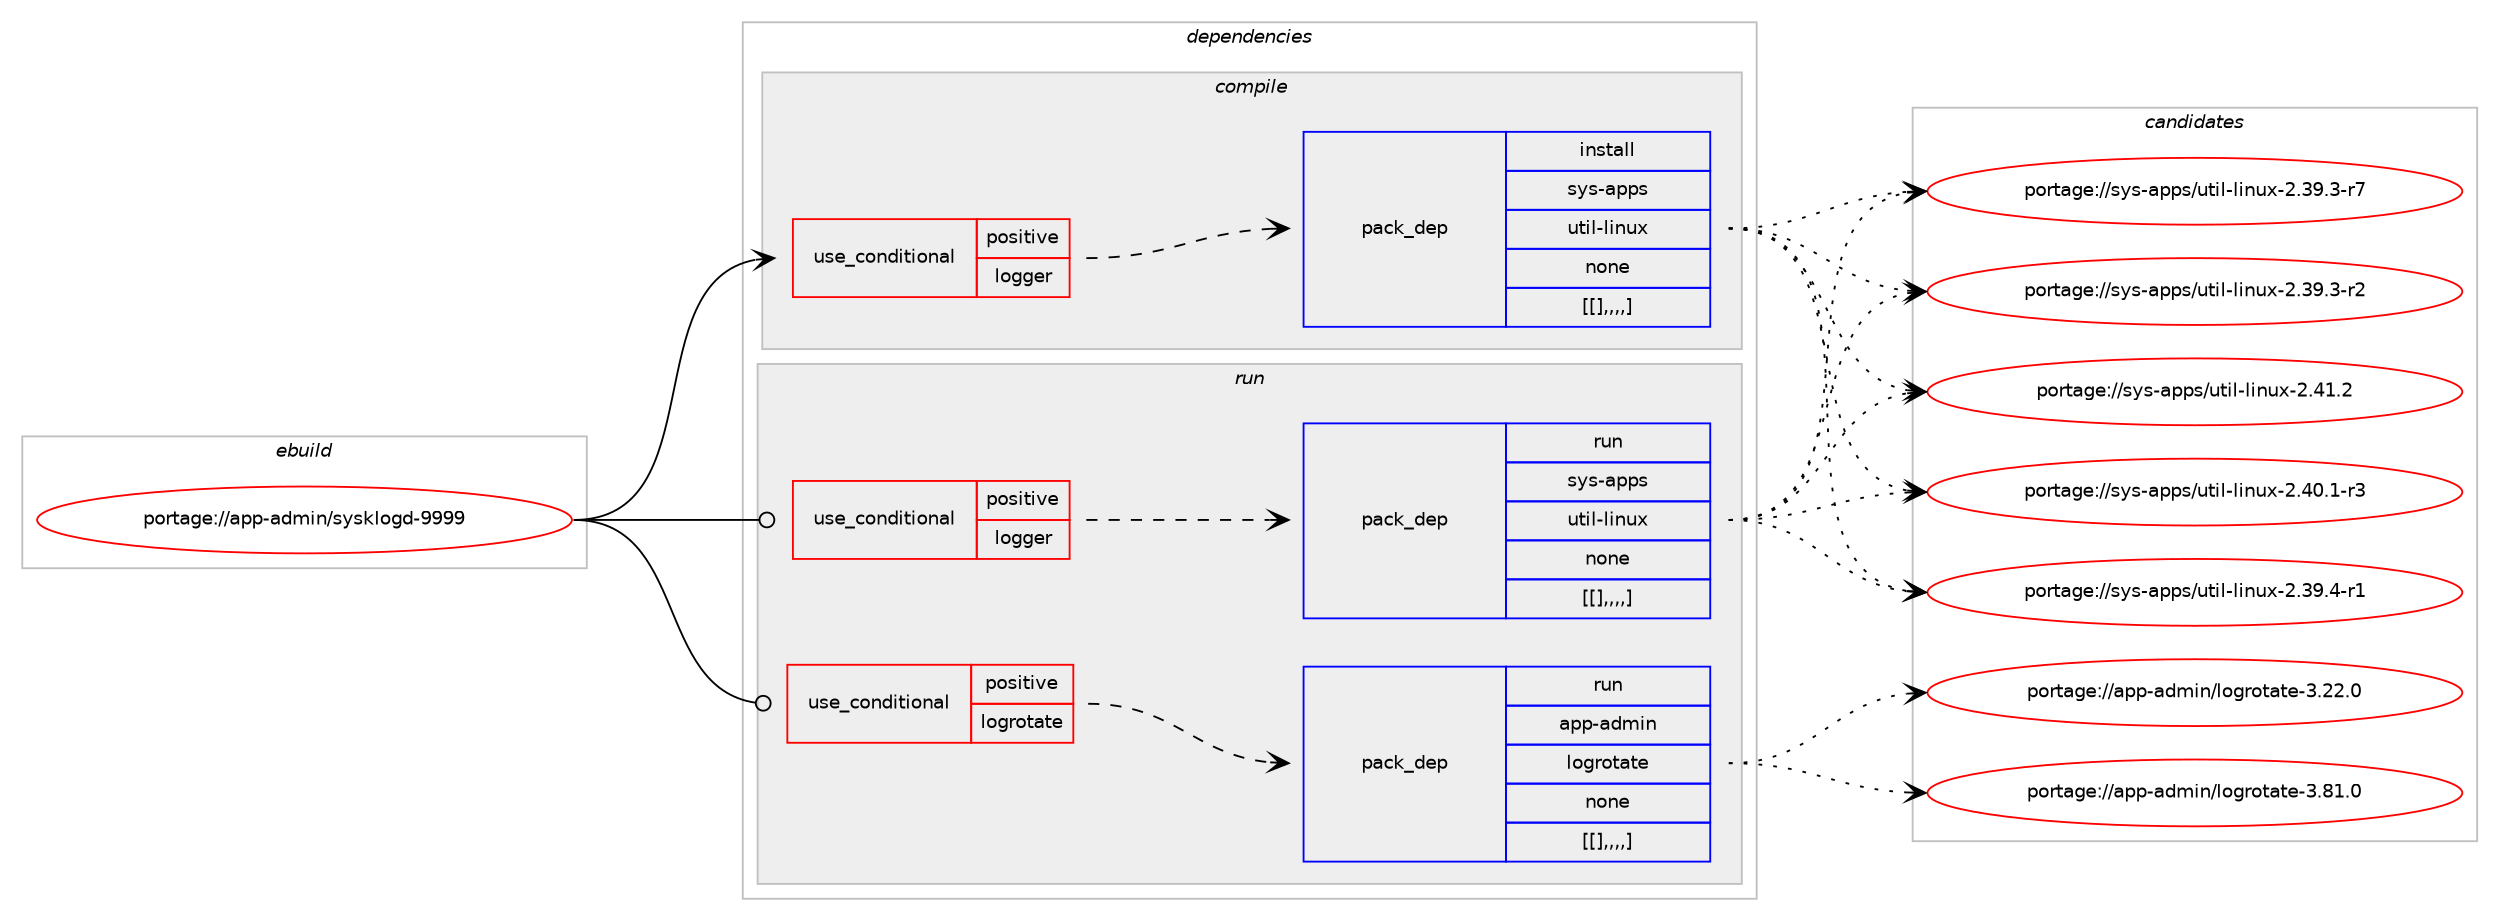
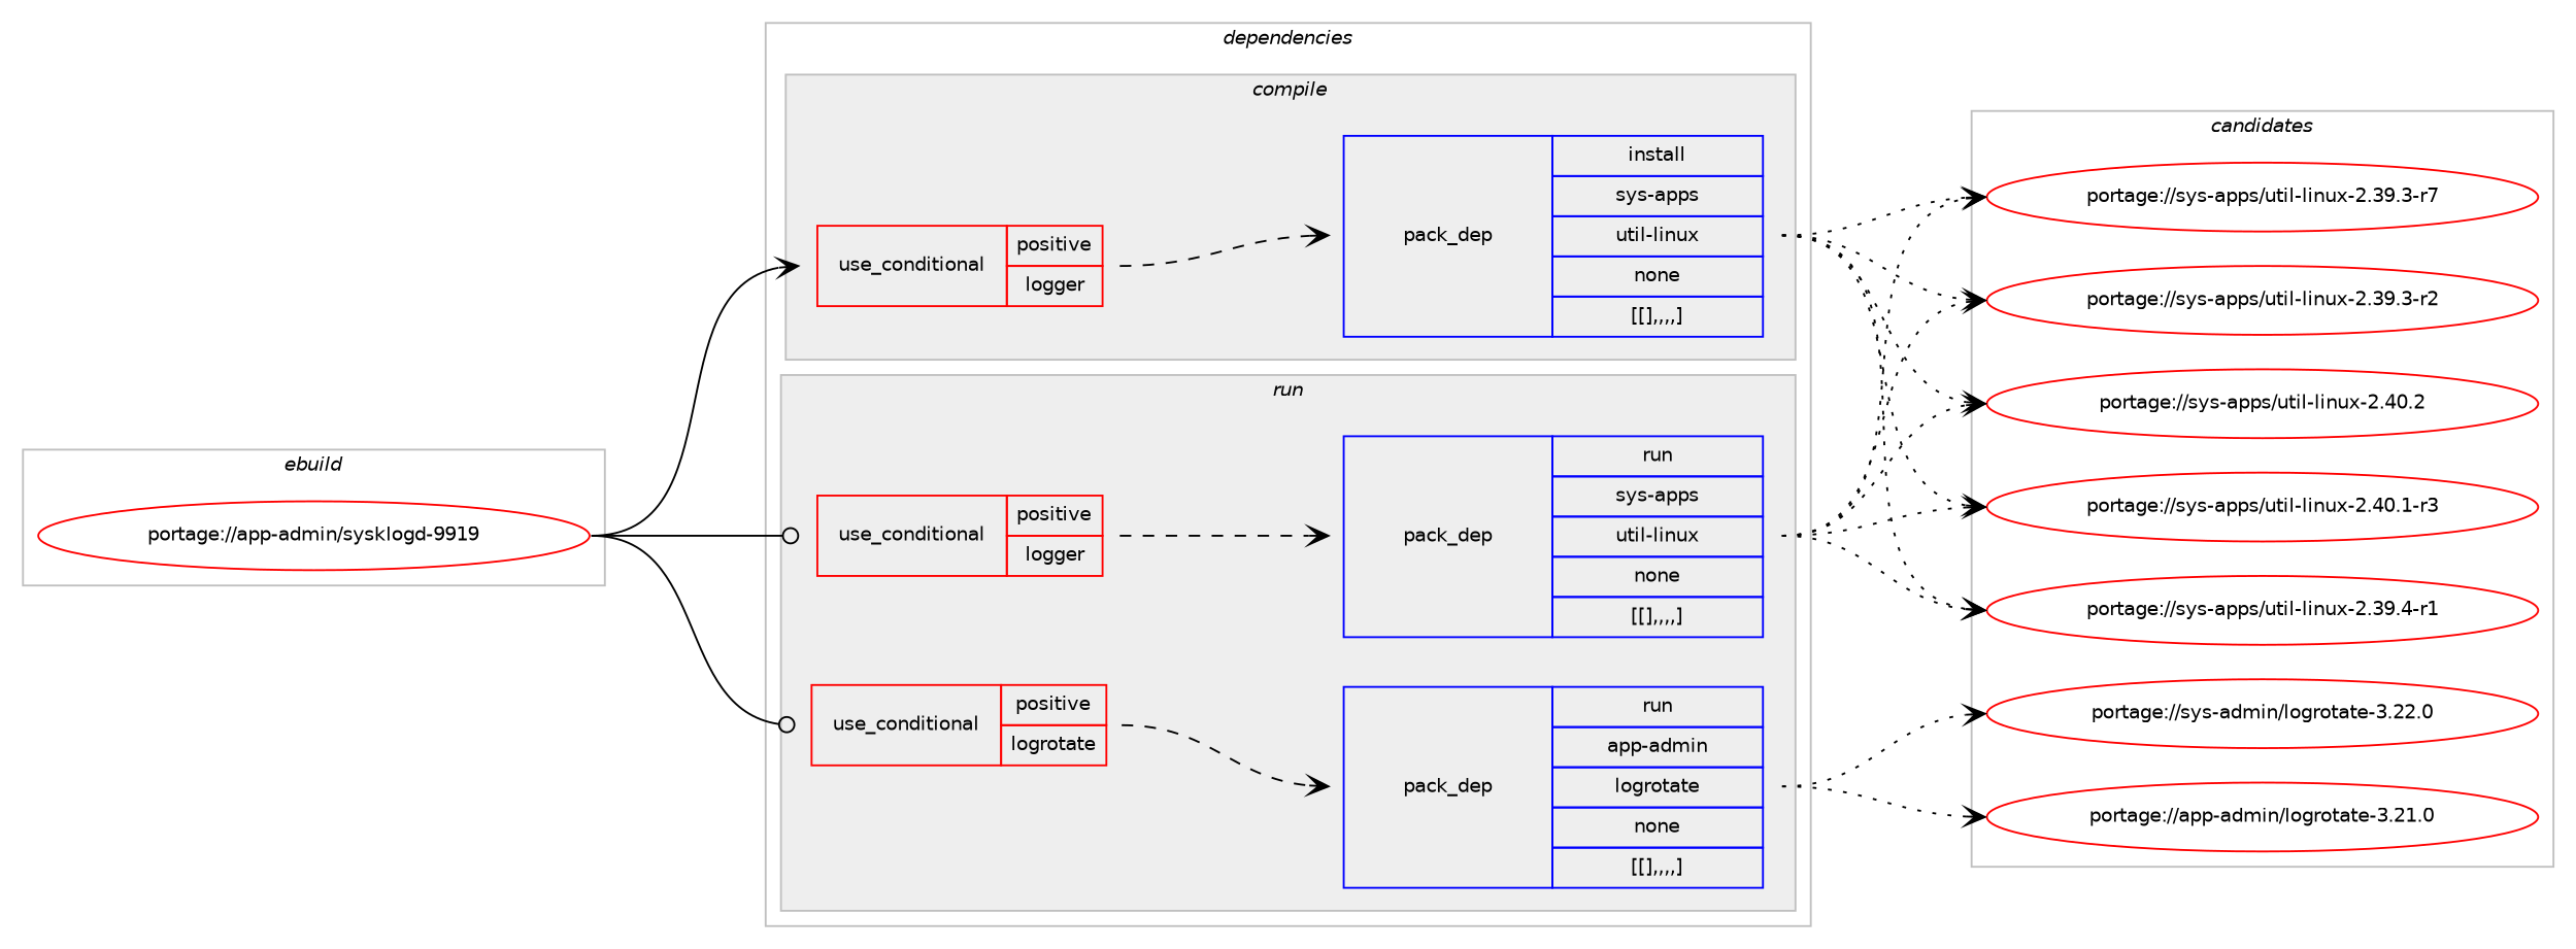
  digraph {
    compound=true
    concentrate=true
    fontname=Helvetica
    fontsize=10
    newrank=true
    rankdir=LR
    ranksep=1.5
    node [color=red fontname=Helvetica fontsize=10]
    edge [arrowhead=vee headport=w style=dotted tailport=e weight=100]
-   n1 [label="portage://app-admin/sysklogd-9999" width=4]
+   n1 [label="portage://app-admin/sysklogd-9919" width=4]
    n2 [color=blue label=<<TABLE BORDER="0" CELLBORDER="1" CELLSPACING="0" CELLPADDING="4" WIDTH="220"><TR><TD ROWSPAN="6" CELLPADDING="30">pack_dep</TD></TR><TR><TD WIDTH="110">install</TD></TR><TR><TD>sys-apps</TD></TR><TR><TD>util-linux</TD></TR><TR><TD>none</TD></TR><TR><TD>[[],,,,]</TD></TR></TABLE>> shape=none]
    n3 [label=<<TABLE BORDER="0" CELLBORDER="1" CELLSPACING="0" CELLPADDING="4"><TR><TD ROWSPAN="3" CELLPADDING="10">use_conditional</TD></TR><TR><TD>positive</TD></TR><TR><TD>logger</TD></TR></TABLE>> shape=none]
    n4 [color=blue label=<<TABLE BORDER="0" CELLBORDER="1" CELLSPACING="0" CELLPADDING="4" WIDTH="220"><TR><TD ROWSPAN="6" CELLPADDING="30">pack_dep</TD></TR><TR><TD WIDTH="110">run</TD></TR><TR><TD>sys-apps</TD></TR><TR><TD>util-linux</TD></TR><TR><TD>none</TD></TR><TR><TD>[[],,,,]</TD></TR></TABLE>> shape=none]
    n5 [label=<<TABLE BORDER="0" CELLBORDER="1" CELLSPACING="0" CELLPADDING="4"><TR><TD ROWSPAN="3" CELLPADDING="10">use_conditional</TD></TR><TR><TD>positive</TD></TR><TR><TD>logger</TD></TR></TABLE>> shape=none]
    n6 [color=blue label=<<TABLE BORDER="0" CELLBORDER="1" CELLSPACING="0" CELLPADDING="4" WIDTH="220"><TR><TD ROWSPAN="6" CELLPADDING="30">pack_dep</TD></TR><TR><TD WIDTH="110">run</TD></TR><TR><TD>app-admin</TD></TR><TR><TD>logrotate</TD></TR><TR><TD>none</TD></TR><TR><TD>[[],,,,]</TD></TR></TABLE>> shape=none]
    n7 [label=<<TABLE BORDER="0" CELLBORDER="1" CELLSPACING="0" CELLPADDING="4"><TR><TD ROWSPAN="3" CELLPADDING="10">use_conditional</TD></TR><TR><TD>positive</TD></TR><TR><TD>logrotate</TD></TR></TABLE>> shape=none]
-   n8 [label="portage://sys-apps/util-linux-2.41.2" width=4]
+   n8 [label="portage://sys-apps/util-linux-2.40.2" width=4]
    n9 [label="portage://sys-apps/util-linux-2.40.1-r3" width=4]
    n10 [label="portage://sys-apps/util-linux-2.39.4-r1" width=4]
    n11 [label="portage://sys-apps/util-linux-2.39.3-r7" width=4]
    n12 [label="portage://sys-apps/util-linux-2.39.3-r2" width=4]
-   n13 [label="portage://app-admin/logrotate-3.22.0" width=4]
-   n14 [label="portage://app-admin/logrotate-3.81.0" width=4]
+   n13 [label="portage://sys-admin/logrotate-3.22.0" width=4]
+   n14 [label="portage://app-admin/logrotate-3.21.0" width=4]
    subgraph cluster_1 {
      color=gray
      label=<<i>ebuild</i>>
      n1
    }
    subgraph cluster_2 {
      color=gray
      label=<<i>dependencies</i>>
      subgraph cluster_3 {
        color=gray
        fillcolor="#eeeeee"
        label=<<i>compile</i>>
        style=filled
        subgraph sub_4 {
          color=gray
          fillcolor="#eeeeee"
          label=<<i>compile</i>>
          style=filled
          n3
          subgraph sub_5 {
            color=gray
            fillcolor="#eeeeee"
            label=<<i>compile</i>>
            style=filled
            n2
          }
        }
      }
      subgraph cluster_6 {
        color=gray
        fillcolor="#eeeeee"
        label=<<i>compile and run</i>>
        style=filled
      }
      subgraph cluster_7 {
        color=gray
        fillcolor="#eeeeee"
        label=<<i>run</i>>
        style=filled
        subgraph sub_8 {
          color=gray
          fillcolor="#eeeeee"
          label=<<i>run</i>>
          style=filled
          n5
          subgraph sub_9 {
            color=gray
            fillcolor="#eeeeee"
            label=<<i>run</i>>
            style=filled
            n4
          }
        }
        subgraph sub_10 {
          color=gray
          fillcolor="#eeeeee"
          label=<<i>run</i>>
          style=filled
          n7
          subgraph sub_11 {
            color=gray
            fillcolor="#eeeeee"
            label=<<i>run</i>>
            style=filled
            n6
          }
        }
      }
    }
    subgraph cluster_12 {
      color=gray
      label=<<i>candidates</i>>
      rank=same
      subgraph sub_13 {
        color=black
        label=<<i>candidates</i>>
        nodesep=1
        rank=same
        n8
        n9
        n10
        n11
        n12
      }
      subgraph sub_14 {
        color=black
        label=<<i>candidates</i>>
        nodesep=1
        rank=same
        n8
        n9
        n10
        n11
        n12
      }
      subgraph sub_15 {
        color=black
        label=<<i>candidates</i>>
        nodesep=1
        rank=same
        n13
        n14
      }
    }
    n1 -> n3 [style=solid weight=20]
    n1 -> n5 [arrowhead=odot style=solid weight=20]
    n1 -> n7 [arrowhead=odot style=solid weight=20]
    n2 -> n8
    n2 -> n9
    n2 -> n10
    n2 -> n11
    n2 -> n12
    n3 -> n2 [style=dashed weight=20]
    n4 -> n8
    n4 -> n9
    n4 -> n10
    n4 -> n11
    n4 -> n12
    n5 -> n4 [style=dashed weight=20]
    n6 -> n13
    n6 -> n14
    n7 -> n6 [style=dashed weight=20]
  }
